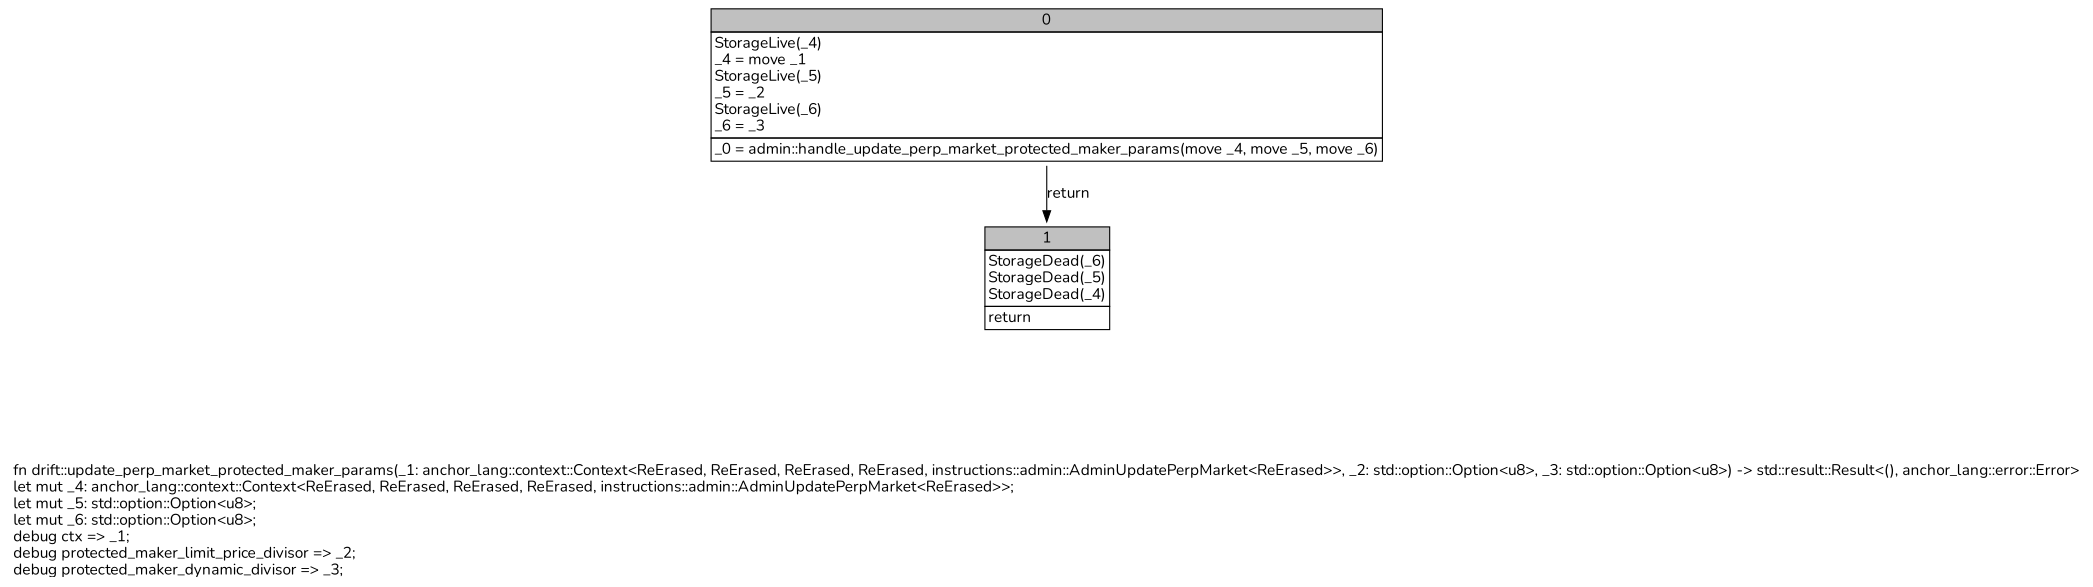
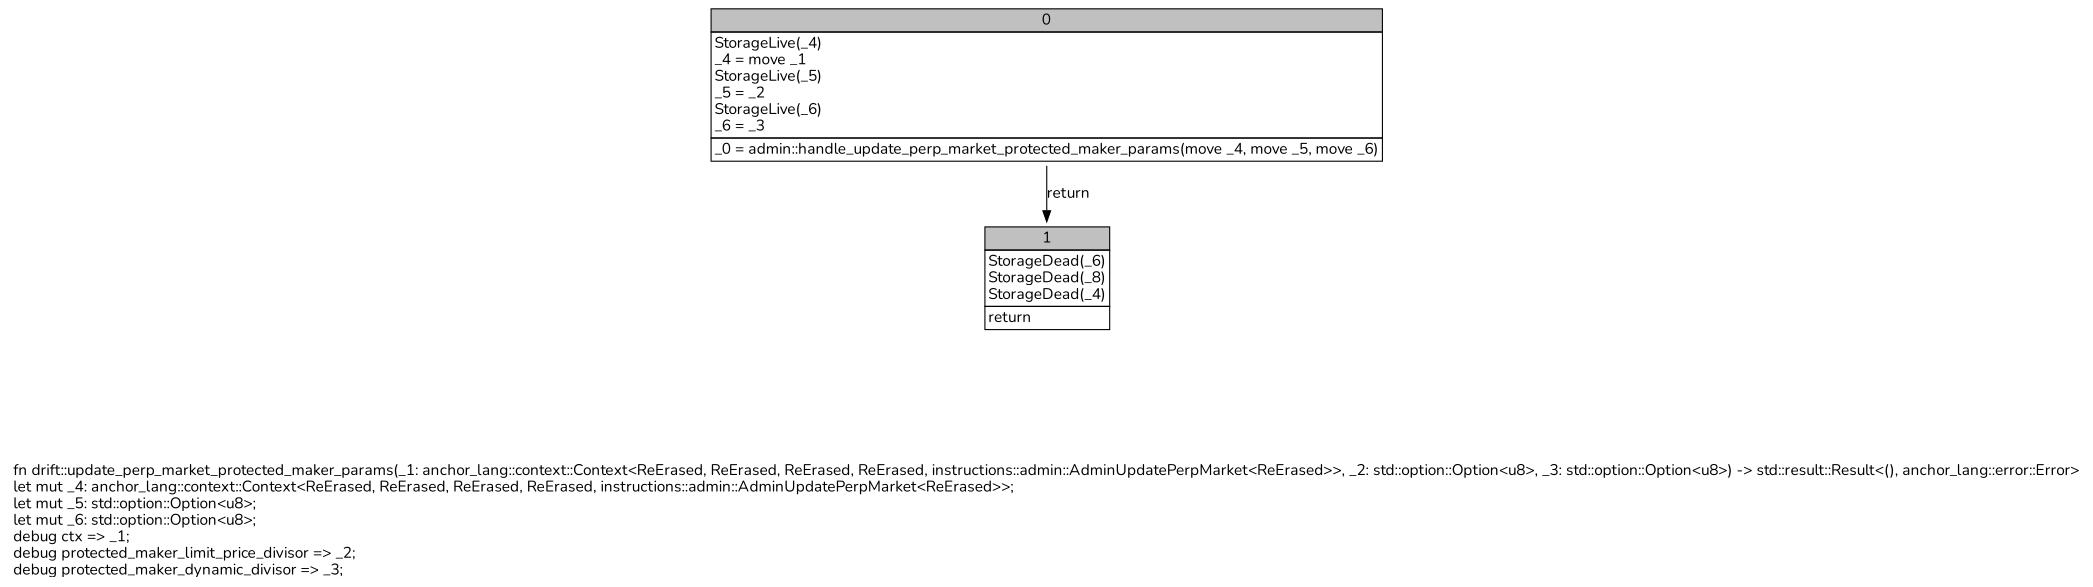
  digraph {
    fontname=Nunito
    label=<fn drift::update_perp_market_protected_maker_params(_1: anchor_lang::context::Context&lt;ReErased, ReErased, ReErased, ReErased, instructions::admin::AdminUpdatePerpMarket&lt;ReErased&gt;&gt;, _2: std::option::Option&lt;u8&gt;, _3: std::option::Option&lt;u8&gt;) -&gt; std::result::Result&lt;(), anchor_lang::error::Error&gt;<br align="left"/>let mut _4: anchor_lang::context::Context&lt;ReErased, ReErased, ReErased, ReErased, instructions::admin::AdminUpdatePerpMarket&lt;ReErased&gt;&gt;;<br align="left"/>let mut _5: std::option::Option&lt;u8&gt;;<br align="left"/>let mut _6: std::option::Option&lt;u8&gt;;<br align="left"/>debug ctx =&gt; _1;<br align="left"/>debug protected_maker_limit_price_divisor =&gt; _2;<br align="left"/>debug protected_maker_dynamic_divisor =&gt; _3;<br align="left"/>>
    node [fontname=Nunito shape=none]
    n1 [label=<<table border="0" cellborder="1" cellspacing="0"><tr><td bgcolor="gray" align="center" colspan="1">0</td></tr><tr><td align="left" balign="left">StorageLive(_4)<br/>_4 = move _1<br/>StorageLive(_5)<br/>_5 = _2<br/>StorageLive(_6)<br/>_6 = _3<br/></td></tr><tr><td align="left">_0 = admin::handle_update_perp_market_protected_maker_params(move _4, move _5, move _6)</td></tr></table>>]
-   n2 [label=<<table border="0" cellborder="1" cellspacing="0"><tr><td bgcolor="gray" align="center" colspan="1">1</td></tr><tr><td align="left" balign="left">StorageDead(_6)<br/>StorageDead(_5)<br/>StorageDead(_4)<br/></td></tr><tr><td align="left">return</td></tr></table>>]
+   n2 [label=<<table border="0" cellborder="1" cellspacing="0"><tr><td bgcolor="gray" align="center" colspan="1">1</td></tr><tr><td align="left" balign="left">StorageDead(_6)<br/>StorageDead(_8)<br/>StorageDead(_4)<br/></td></tr><tr><td align="left">return</td></tr></table>>]
    n1 -> n2 [fontname=Nunito label=return]
  }
